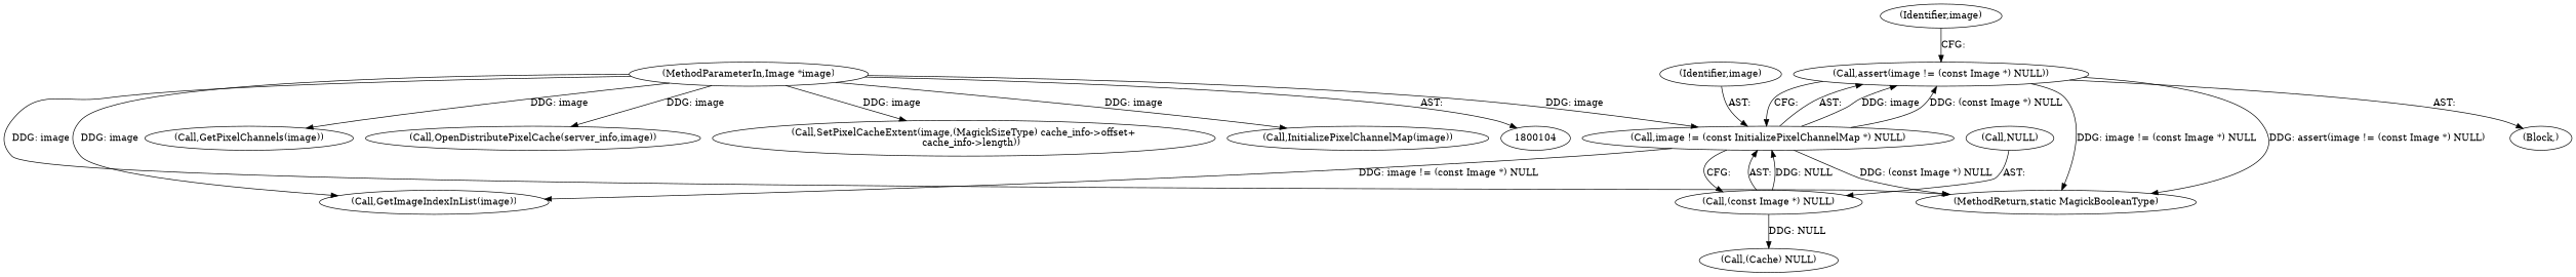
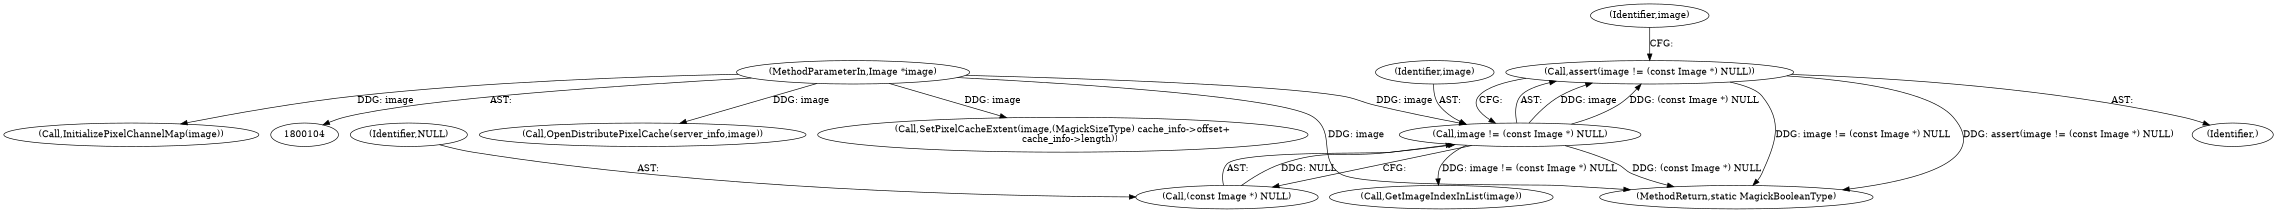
  digraph {
    n1 [label="(Call,assert(image != (const Image *) NULL))"]
-   n2 [label="(Call,image != (const InitializePixelChannelMap *) NULL)"]
+   n2 [label="(Call,image != (const Image *) NULL)"]
    n3 [label="(MethodReturn,static MagickBooleanType)"]
-   n4 [label="(Block,)"]
+   n4 [label="(Identifier,)"]
    n5 [label="(Call,(const Image *) NULL)"]
    n6 [label="(Call,GetImageIndexInList(image))"]
-   n7 [label="(Call,(Cache) NULL)"]
    n8 [label="(MethodParameterIn,Image *image)"]
-   n9 [label="(Call,GetPixelChannels(image))"]
    n10 [label="(Call,OpenDistributePixelCache(server_info,image))"]
    n11 [label="(Call,SetPixelCacheExtent(image,(MagickSizeType) cache_info->offset+\n     cache_info->length))"]
    n12 [label="(Call,InitializePixelChannelMap(image))"]
    n13 [label=1800104]
-   n14 [label="(Call,NULL)"]
+   n14 [label="(Identifier,NULL)"]
    n15 [label="(Identifier,image)"]
    n16 [label="(Identifier,image)"]
    n1 -> n2 [label="CFG: "]
    n1 -> n3 [label="DDG: image != (const Image *) NULL"]
    n1 -> n3 [label="DDG: assert(image != (const Image *) NULL)"]
    n1 -> n4 [label="AST: "]
    n2 -> n1 [label="AST: "]
    n2 -> n1 [label="DDG: image"]
    n2 -> n1 [label="DDG: (const Image *) NULL"]
    n2 -> n3 [label="DDG: (const Image *) NULL"]
    n2 -> n5 [label="CFG: "]
    n2 -> n6 [label="DDG: image != (const Image *) NULL"]
    n5 -> n2 [label="AST: "]
    n5 -> n2 [label="DDG: NULL"]
-   n5 -> n7 [label="DDG: NULL"]
    n8 -> n2 [label="DDG: image"]
    n8 -> n3 [label="DDG: image"]
-   n8 -> n6 [label="DDG: image"]
-   n8 -> n9 [label="DDG: image"]
    n8 -> n10 [label="DDG: image"]
    n8 -> n11 [label="DDG: image"]
    n8 -> n12 [label="DDG: image"]
    n8 -> n13 [label="AST: "]
    n14 -> n5 [label="AST: "]
    n15 -> n1 [label="CFG: "]
    n16 -> n2 [label="AST: "]
  }
